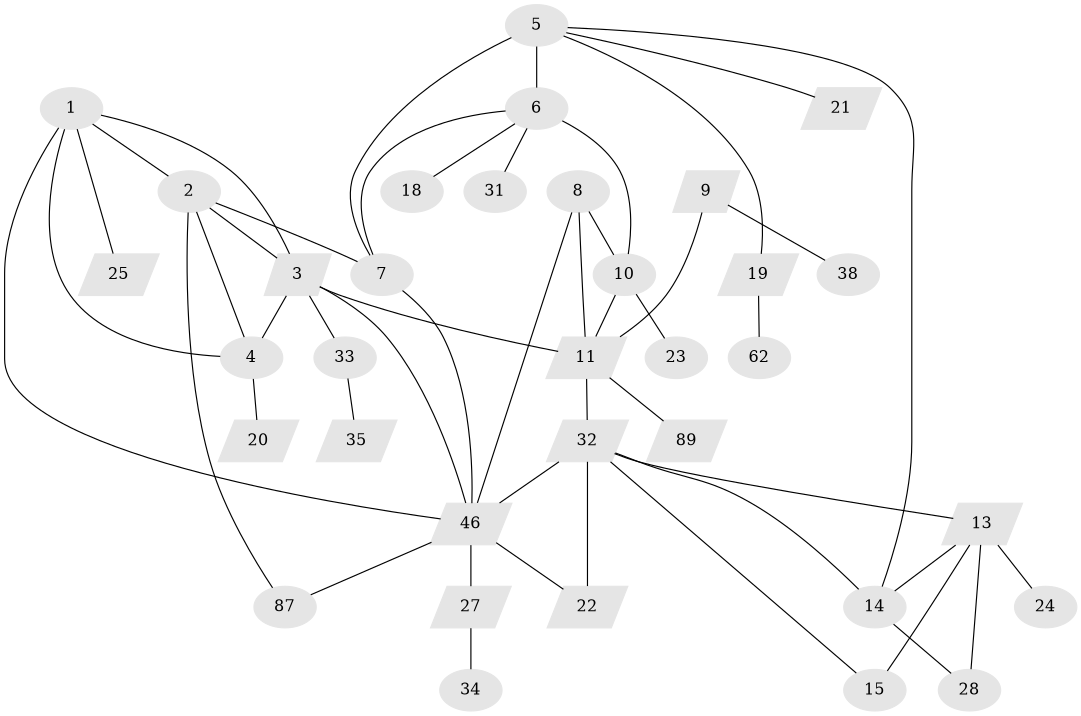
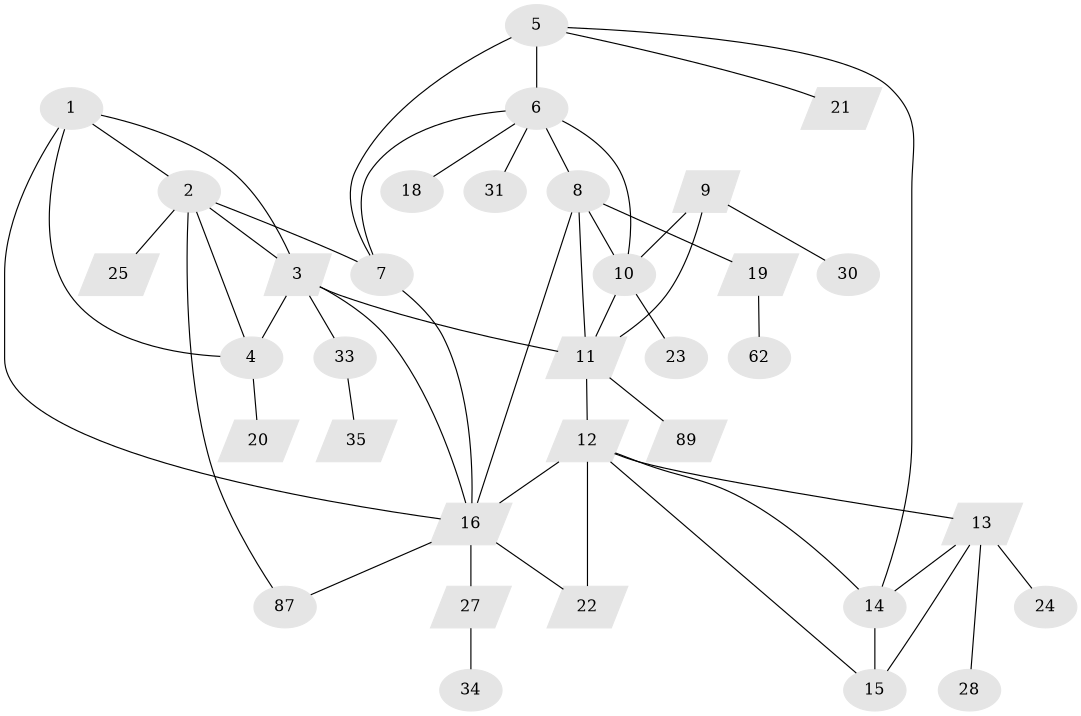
  graph {
    node [color=gray90 shape=ellipse style=filled]
    edge [weight=1.0]
    1
    2
    3 [shape=parallelogram]
    4
-   16 [shape=parallelogram label=46]
+   16 [shape=parallelogram]
    7
    n7 [label=87]
    25 [shape=parallelogram]
    11 [shape=parallelogram]
    33
    20 [shape=parallelogram]
-   12 [shape=parallelogram label=32]
+   12 [shape=parallelogram]
    14
    13 [shape=parallelogram]
    15
    22 [shape=parallelogram]
    27 [shape=parallelogram]
    n18 [label=89 shape=parallelogram]
    35 [shape=parallelogram]
    5
    6
    19 [shape=parallelogram]
    21 [shape=parallelogram]
    8
    10
    18
    31
    n28 [label=62]
    23
    9 [shape=parallelogram]
-   30 [label=38]
+   30
    24
    28
    34
    1 -- 2
    1 -- 3
    1 -- 4 [weight=2.0]
    1 -- 16
    2 -- 3
    2 -- 4
    2 -- 7
    2 -- n7
-   1 -- 25
+   2 -- 25
    3 -- 4
    3 -- 16
    3 -- 11
    3 -- 33
    4 -- 20
    16 -- n7
    16 -- 22
    16 -- 27 [weight=3.0]
    7 -- 16
    11 -- 12
    11 -- n18
    33 -- 35
    12 -- 16
    12 -- 14
    12 -- 13
    12 -- 15
    12 -- 22 [weight=2.0]
-   14 -- 28
+   14 -- 15
    13 -- 14
    13 -- 15
    13 -- 24
    13 -- 28
    27 -- 34
    5 -- 7 [weight=2.0]
    5 -- 14
    5 -- 6 [weight=2.0]
-   5 -- 19
+   8 -- 19
    5 -- 21
    6 -- 7
+   6 -- 8
    6 -- 10
    6 -- 18
    6 -- 31
    19 -- n28
    8 -- 16
    8 -- 11
    8 -- 10
    10 -- 11
    10 -- 23
    9 -- 11
+   9 -- 10
    9 -- 30
  }
